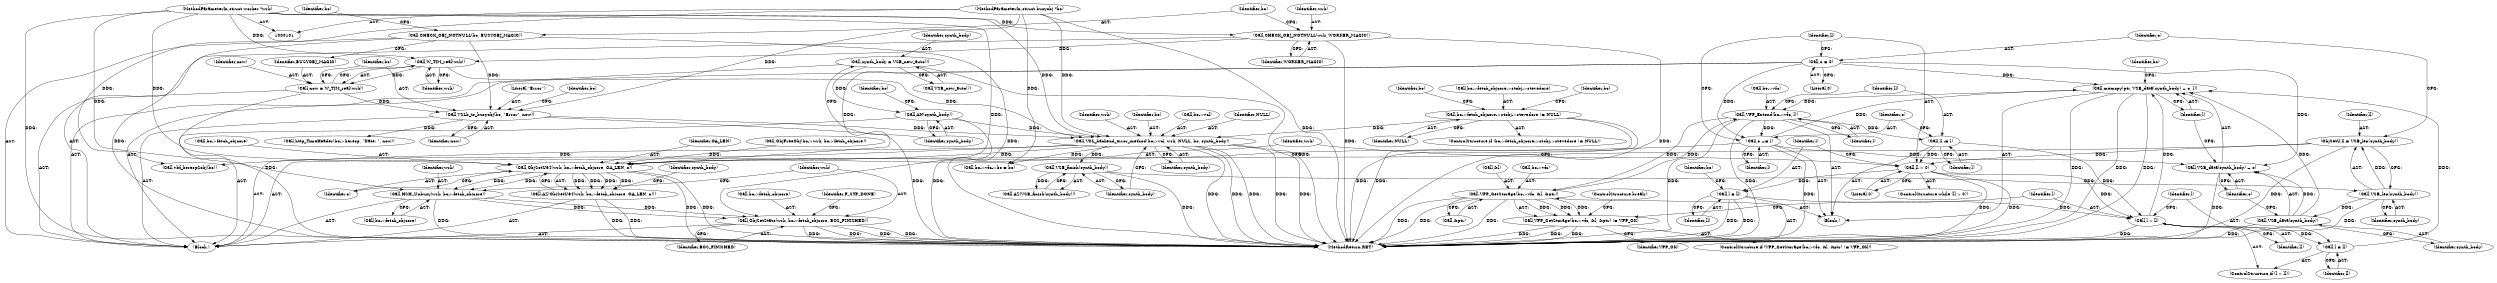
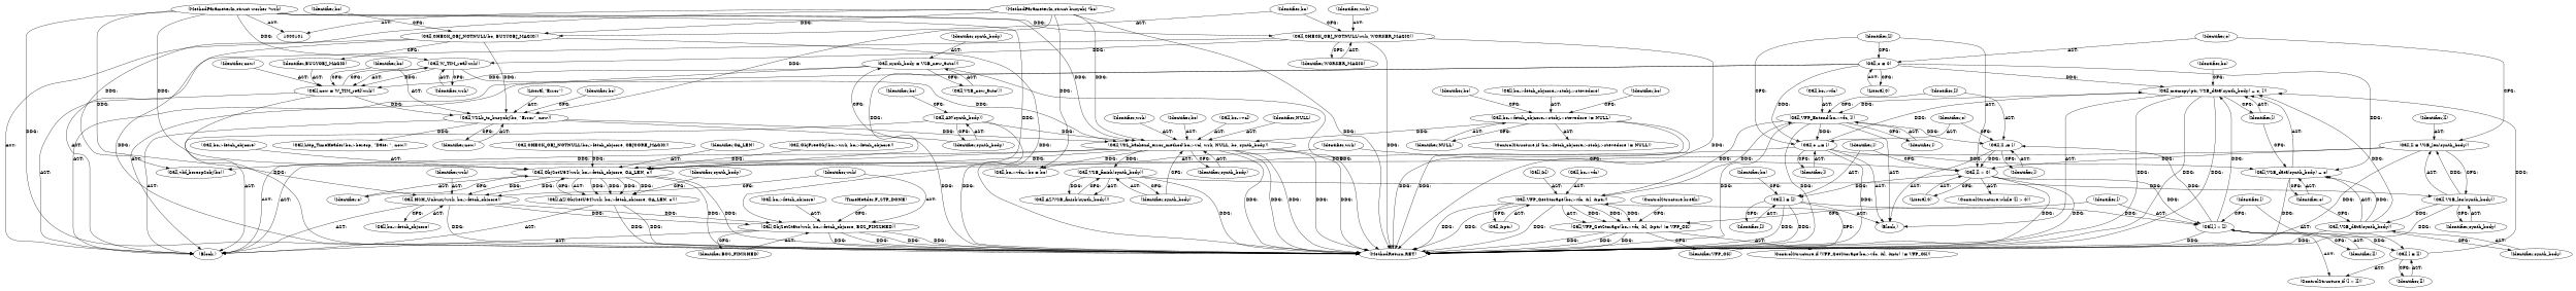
  digraph {
    n1 [label="(Call,memcpy(ptr, VSB_data(synth_body) + o, l))"]
    n2 [label="(Call,VFP_Extend(bo->vfc, l))"]
    n3 [label="(MethodReturn,RET)"]
    n4 [label="(Identifier,l)"]
    n5 [label="(Block,)"]
    n6 [label="(Call,o += l)"]
    n7 [label="(Call,VFP_GetStorage(bo->vfc, &l, &ptr))"]
    n8 [label="(Call,ll -= l)"]
    n9 [label="(Identifier,l)"]
    n10 [label="(Call,VSB_data(synth_body) + o)"]
    n11 [label="(Call,VSB_data(synth_body))"]
    n12 [label="(Identifier,synth_body)"]
    n13 [label="(Identifier,o)"]
    n14 [label="(Call,VSB_len(synth_body))"]
-   n15 [label="(ObjSetU,ll = VSB_len(synth_body))"]
+   n15 [label="(Call,ll = VSB_len(synth_body))"]
    n16 [label="(Identifier,synth_body)"]
    n17 [label="(Block,)"]
    n18 [label="(Call,ll > 0)"]
    n19 [label="(Call,VSB_finish(synth_body))"]
    n20 [label="(Call,AZ(VSB_finish(synth_body)))"]
    n21 [label="(Identifier,synth_body)"]
    n22 [label="(Call,VCL_backend_error_method(bo->vcl, wrk, NULL, bo, synth_body))"]
    n23 [label="(Call,ObjSetU64(wrk, bo->fetch_objcore, OA_LEN, o))"]
    n24 [label="(Identifier,synth_body)"]
    n25 [label="(Call,vbf_beresp2obj(bo))"]
    n26 [label="(Call,bo->vfc->bo = bo)"]
    n27 [label="(Call,HSH_Unbusy(wrk, bo->fetch_objcore))"]
    n28 [label="(Call,AZ(ObjSetU64(wrk, bo->fetch_objcore, OA_LEN, o)))"]
    n29 [label="(Identifier,o)"]
    n30 [label="(Call,W_TIM_real(wrk))"]
    n31 [label="(Call,now = W_TIM_real(wrk))"]
    n32 [label="(Identifier,wrk)"]
    n33 [label="(Call,VSLb_ts_busyobj(bo, \"Error\", now))"]
    n34 [label="(Call,CHECK_OBJ_NOTNULL(wrk, WORKER_MAGIC))"]
    n35 [label="(Identifier,WORKER_MAGIC)"]
    n36 [label="(MethodParameterIn,struct worker *wrk)"]
    n37 [label="(Call,ObjSetState(wrk, bo->fetch_objcore, BOS_FINISHED))"]
    1000101
    n39 [label="(Call,bo->fetch_objcore)"]
    n40 [label="(Identifier,BOS_FINISHED)"]
    n41 [label="(Call,bo->fetch_objcore->stobj->stevedore != NULL)"]
    n42 [label="(Identifier,NULL)"]
    n43 [label="(ControlStructure,if (bo->fetch_objcore->stobj->stevedore != NULL))"]
    n44 [label="(Call,http_TimeHeader(bo->beresp, \"Date: \", now))"]
    n45 [label="(Identifier,now)"]
    n46 [label="(Call,CHECK_OBJ_NOTNULL(bo, BUSYOBJ_MAGIC))"]
    n47 [label="(Identifier,BUSYOBJ_MAGIC)"]
    n48 [label="(MethodParameterIn,struct busyobj *bo)"]
    n49 [label="(Call,AN(synth_body))"]
    n50 [label="(Identifier,synth_body)"]
    n51 [label="(Call,synth_body = VSB_new_auto())"]
    n52 [label="(Call,VSB_new_auto())"]
    n53 [label="(Identifier,l)"]
    n54 [label="(Call,VFP_GetStorage(bo->vfc, &l, &ptr) != VFP_OK)"]
    n55 [label="(Call,&ptr)"]
    n56 [label="(Identifier,l)"]
    n57 [label="(Identifier,VFP_OK)"]
    n58 [label="(ControlStructure,if (VFP_GetStorage(bo->vfc, &l, &ptr) != VFP_OK))"]
    n59 [label="(Call,o = 0)"]
    n60 [label="(Literal,0)"]
    n61 [label="(Call,l > ll)"]
    n62 [label="(Call,l = ll)"]
    n63 [label="(Identifier,ll)"]
    n64 [label="(ControlStructure,if (l > ll))"]
    n65 [label="(Identifier,ll)"]
    n66 [label="(Call,l = ll)"]
    n67 [label="(Identifier,ll)"]
    n68 [label="(ControlStructure,while (ll > 0))"]
    n69 [label="(Literal,0)"]
    n70 [label="(Identifier,l)"]
    n71 [label="(Identifier,ll)"]
    n72 [label="(Identifier,l)"]
    n73 [label="(Identifier,bo)"]
    n74 [label="(Call,bo->fetch_objcore)"]
    n75 [label="(Call,bo->vfc)"]
    n76 [label="(Identifier,synth_body)"]
    n77 [label="(Identifier,wrk)"]
    n78 [label="(Identifier,wrk)"]
    n79 [label="(Identifier,ll)"]
    n80 [label="(Identifier,bo)"]
    n81 [label="(Call,bo->vcl)"]
    n82 [label="(Call,bo->fetch_objcore->stobj->stevedore)"]
    n83 [label="(Identifier,bo)"]
    n84 [label="(Identifier,bo)"]
    n85 [label="(Call,bo->vfc)"]
    n86 [label="(Identifier,bo)"]
    n87 [label="(Identifier,o)"]
    n88 [label="(Identifier,l)"]
+   n89 [label="(Call,CHECK_OBJ_NOTNULL(bo->fetch_objcore, OBJCORE_MAGIC))"]
    n90 [label="(Identifier,o)"]
    n91 [label="(Literal,\"Error\")"]
    n92 [label="(Identifier,ll)"]
    n93 [label="(Identifier,wrk)"]
    n94 [label="(Identifier,bo)"]
    n95 [label="(Identifier,now)"]
    n96 [label="(Identifier,bo)"]
    n97 [label="(Identifier,NULL)"]
    n98 [label="(Identifier,bo)"]
    n99 [label="(Identifier,wrk)"]
    n100 [label="(Identifier,wrk)"]
    n101 [label="(Identifier,OA_LEN)"]
    n102 [label="(Identifier,bo)"]
    n103 [label="(Identifier,synth_body)"]
    n104 [label="(Call,&l)"]
    n105 [label="(Call,bo->fetch_objcore)"]
    n106 [label="(ControlStructure,break;)"]
    n107 [label="(Identifier,bo)"]
    n108 [label="(Call,ObjFreeObj(bo->wrk, bo->fetch_objcore))"]
-   n109 [label="(Identifier,F_STP_DONE)"]
+   n109 [label="(TimeHeader,F_STP_DONE)"]
    n1 -> n2 [label="DDG: "]
    n1 -> n3 [label="DDG: "]
    n1 -> n3 [label="DDG: "]
    n1 -> n3 [label="DDG: "]
    n1 -> n4 [label="CFG: "]
    n1 -> n5 [label="AST: "]
    n2 -> n3 [label="DDG: "]
    n2 -> n3 [label="DDG: "]
    n2 -> n5 [label="AST: "]
    n2 -> n6 [label="DDG: "]
    n2 -> n7 [label="DDG: "]
    n2 -> n8 [label="DDG: "]
    n2 -> n9 [label="CFG: "]
    n4 -> n1 [label="AST: "]
    n4 -> n10 [label="CFG: "]
    n6 -> n1 [label="DDG: "]
    n6 -> n3 [label="DDG: "]
    n6 -> n5 [label="AST: "]
    n6 -> n10 [label="DDG: "]
-   n6 -> n23 [label="CFG: "]
+   n6 -> n23 [label="DDG: "]
    n6 -> n53 [label="CFG: "]
    n7 -> n2 [label="DDG: "]
    n7 -> n3 [label="DDG: "]
    n7 -> n3 [label="DDG: "]
    n7 -> n3 [label="DDG: "]
    n7 -> n54 [label="AST: "]
    n7 -> n54 [label="DDG: "]
    n7 -> n54 [label="DDG: "]
    n7 -> n54 [label="DDG: "]
    n7 -> n55 [label="CFG: "]
    n8 -> n5 [label="AST: "]
    n8 -> n18 [label="DDG: "]
    n8 -> n56 [label="CFG: "]
    n9 -> n2 [label="AST: "]
    n10 -> n1 [label="AST: "]
    n10 -> n3 [label="DDG: "]
    n10 -> n13 [label="CFG: "]
    n11 -> n1 [label="DDG: "]
    n11 -> n3 [label="DDG: "]
    n11 -> n10 [label="AST: "]
    n11 -> n10 [label="DDG: "]
    n11 -> n12 [label="CFG: "]
    n12 -> n11 [label="AST: "]
    n13 -> n10 [label="AST: "]
    n13 -> n11 [label="CFG: "]
    n14 -> n3 [label="DDG: "]
    n14 -> n11 [label="DDG: "]
    n14 -> n15 [label="AST: "]
    n14 -> n15 [label="DDG: "]
    n14 -> n16 [label="CFG: "]
    n15 -> n3 [label="DDG: "]
    n15 -> n14 [label="CFG: "]
    n15 -> n17 [label="AST: "]
    n15 -> n18 [label="DDG: "]
    n16 -> n14 [label="AST: "]
    n18 -> n3 [label="DDG: "]
    n18 -> n3 [label="DDG: "]
    n18 -> n61 [label="DDG: "]
    n18 -> n66 [label="DDG: "]
    n18 -> n68 [label="AST: "]
    n18 -> n69 [label="CFG: "]
    n19 -> n3 [label="DDG: "]
    n19 -> n14 [label="DDG: "]
    n19 -> n20 [label="AST: "]
    n19 -> n20 [label="DDG: "]
    n19 -> n21 [label="CFG: "]
    n20 -> n19 [label="CFG: "]
    n21 -> n19 [label="AST: "]
    n21 -> n22 [label="CFG: "]
    n22 -> n3 [label="DDG: "]
    n22 -> n3 [label="DDG: "]
    n22 -> n3 [label="DDG: "]
    n22 -> n3 [label="DDG: "]
    n22 -> n3 [label="DDG: "]
    n22 -> n17 [label="AST: "]
    n22 -> n19 [label="DDG: "]
    n22 -> n23 [label="DDG: "]
    n22 -> n24 [label="CFG: "]
    n22 -> n25 [label="DDG: "]
    n22 -> n26 [label="DDG: "]
    n23 -> n3 [label="DDG: "]
    n23 -> n3 [label="DDG: "]
    n23 -> n27 [label="DDG: "]
    n23 -> n27 [label="DDG: "]
    n23 -> n28 [label="AST: "]
    n23 -> n28 [label="DDG: "]
    n23 -> n28 [label="DDG: "]
    n23 -> n28 [label="DDG: "]
    n23 -> n28 [label="DDG: "]
    n23 -> n29 [label="CFG: "]
    n24 -> n22 [label="AST: "]
    n27 -> n3 [label="DDG: "]
    n27 -> n17 [label="AST: "]
    n27 -> n37 [label="DDG: "]
    n27 -> n37 [label="DDG: "]
    n27 -> n39 [label="CFG: "]
    n28 -> n3 [label="DDG: "]
    n28 -> n3 [label="DDG: "]
    n28 -> n17 [label="AST: "]
    n28 -> n23 [label="CFG: "]
    n29 -> n23 [label="AST: "]
    n30 -> n22 [label="DDG: "]
    n30 -> n31 [label="AST: "]
    n30 -> n31 [label="DDG: "]
    n30 -> n32 [label="CFG: "]
    n31 -> n3 [label="DDG: "]
    n31 -> n17 [label="AST: "]
    n31 -> n30 [label="CFG: "]
    n31 -> n33 [label="DDG: "]
    n32 -> n30 [label="AST: "]
    n33 -> n3 [label="DDG: "]
    n33 -> n17 [label="AST: "]
    n33 -> n22 [label="DDG: "]
    n33 -> n44 [label="DDG: "]
    n33 -> n45 [label="CFG: "]
    n34 -> n3 [label="DDG: "]
    n34 -> n3 [label="DDG: "]
    n34 -> n17 [label="AST: "]
    n34 -> n30 [label="DDG: "]
    n34 -> n35 [label="CFG: "]
    n35 -> n34 [label="AST: "]
    n36 -> n3 [label="DDG: "]
    n36 -> n22 [label="DDG: "]
    n36 -> n23 [label="DDG: "]
    n36 -> n27 [label="DDG: "]
    n36 -> n30 [label="DDG: "]
    n36 -> n34 [label="DDG: "]
    n36 -> n37 [label="DDG: "]
    n36 -> 1000101 [label="AST: "]
    n37 -> n3 [label="DDG: "]
    n37 -> n3 [label="DDG: "]
    n37 -> n3 [label="DDG: "]
    n37 -> n3 [label="DDG: "]
    n37 -> n17 [label="AST: "]
    n37 -> n40 [label="CFG: "]
    n39 -> n27 [label="AST: "]
    n40 -> n37 [label="AST: "]
    n41 -> n3 [label="DDG: "]
    n41 -> n3 [label="DDG: "]
    n41 -> n22 [label="DDG: "]
    n41 -> n42 [label="CFG: "]
    n41 -> n43 [label="AST: "]
    n42 -> n41 [label="AST: "]
    n45 -> n33 [label="AST: "]
    n46 -> n3 [label="DDG: "]
    n46 -> n3 [label="DDG: "]
    n46 -> n17 [label="AST: "]
    n46 -> n33 [label="DDG: "]
    n46 -> n47 [label="CFG: "]
    n47 -> n31 [label="AST: "]
    n48 -> n3 [label="DDG: "]
    n48 -> n22 [label="DDG: "]
    n48 -> n25 [label="DDG: "]
    n48 -> n26 [label="DDG: "]
    n48 -> n33 [label="DDG: "]
    n48 -> 1000101 [label="AST: "]
+   n48 -> n46 [label="DDG: "]
    n49 -> n3 [label="DDG: "]
    n49 -> n17 [label="AST: "]
    n49 -> n22 [label="DDG: "]
    n49 -> n50 [label="CFG: "]
    n50 -> n49 [label="AST: "]
    n50 -> n51 [label="CFG: "]
    n51 -> n3 [label="DDG: "]
    n51 -> n17 [label="AST: "]
-   n51 -> n49 [label="DDG: "]
+   n51 -> n31 [label="DDG: "]
    n51 -> n52 [label="CFG: "]
    n52 -> n51 [label="AST: "]
    n53 -> n6 [label="AST: "]
    n54 -> n3 [label="DDG: "]
    n54 -> n3 [label="DDG: "]
    n54 -> n3 [label="DDG: "]
    n54 -> n57 [label="CFG: "]
    n54 -> n58 [label="AST: "]
    n55 -> n7 [label="AST: "]
    n56 -> n8 [label="AST: "]
-   n57 -> n7 [label="AST: "]
+   n57 -> n7 [label="CFG: "]
    n59 -> n1 [label="DDG: "]
    n59 -> n6 [label="DDG: "]
    n59 -> n10 [label="DDG: "]
    n59 -> n17 [label="AST: "]
    n59 -> n23 [label="DDG: "]
    n59 -> n60 [label="CFG: "]
    n60 -> n59 [label="AST: "]
    n61 -> n1 [label="DDG: "]
    n61 -> n3 [label="DDG: "]
-   n8 -> n61 [label="DDG: "]
+   n61 -> n8 [label="DDG: "]
    n61 -> n62 [label="DDG: "]
    n61 -> n63 [label="CFG: "]
    n61 -> n64 [label="AST: "]
    n62 -> n1 [label="DDG: "]
    n62 -> n64 [label="AST: "]
    n62 -> n65 [label="CFG: "]
    n63 -> n61 [label="AST: "]
    n65 -> n62 [label="AST: "]
    n66 -> n3 [label="DDG: "]
    n66 -> n3 [label="DDG: "]
    n66 -> n5 [label="AST: "]
    n66 -> n61 [label="DDG: "]
    n66 -> n67 [label="CFG: "]
    n67 -> n66 [label="AST: "]
    n69 -> n18 [label="AST: "]
    n70 -> n18 [label="CFG: "]
    n70 -> n66 [label="AST: "]
    n71 -> n15 [label="AST: "]
    n72 -> n54 [label="CFG: "]
    n72 -> n61 [label="AST: "]
    n73 -> n66 [label="CFG: "]
    n74 -> n23 [label="AST: "]
    n75 -> n7 [label="AST: "]
    n76 -> n51 [label="AST: "]
    n77 -> n27 [label="CFG: "]
    n77 -> n37 [label="AST: "]
    n78 -> n22 [label="AST: "]
    n79 -> n2 [label="CFG: "]
    n79 -> n8 [label="AST: "]
    n80 -> n22 [label="AST: "]
    n81 -> n22 [label="AST: "]
    n82 -> n41 [label="AST: "]
    n83 -> n34 [label="CFG: "]
    n83 -> n46 [label="AST: "]
    n84 -> n46 [label="CFG: "]
    n85 -> n2 [label="AST: "]
    n86 -> n41 [label="CFG: "]
    n87 -> n15 [label="CFG: "]
    n87 -> n59 [label="AST: "]
    n88 -> n61 [label="CFG: "]
    n88 -> n62 [label="AST: "]
+   n89 -> n23 [label="DDG: "]
    n90 -> n6 [label="AST: "]
    n90 -> n8 [label="CFG: "]
    n91 -> n33 [label="AST: "]
    n92 -> n6 [label="CFG: "]
    n92 -> n18 [label="AST: "]
    n92 -> n59 [label="CFG: "]
    n93 -> n27 [label="AST: "]
    n94 -> n41 [label="CFG: "]
    n95 -> n31 [label="AST: "]
    n96 -> n33 [label="CFG: "]
    n97 -> n22 [label="AST: "]
    n98 -> n49 [label="CFG: "]
    n99 -> n18 [label="CFG: "]
    n99 -> n23 [label="AST: "]
    n100 -> n34 [label="AST: "]
    n101 -> n23 [label="AST: "]
    n102 -> n31 [label="CFG: "]
    n102 -> n33 [label="AST: "]
    n103 -> n28 [label="CFG: "]
    n104 -> n7 [label="AST: "]
    n105 -> n37 [label="AST: "]
    n106 -> n54 [label="CFG: "]
    n107 -> n1 [label="CFG: "]
    n108 -> n23 [label="DDG: "]
    n109 -> n37 [label="CFG: "]
  }
